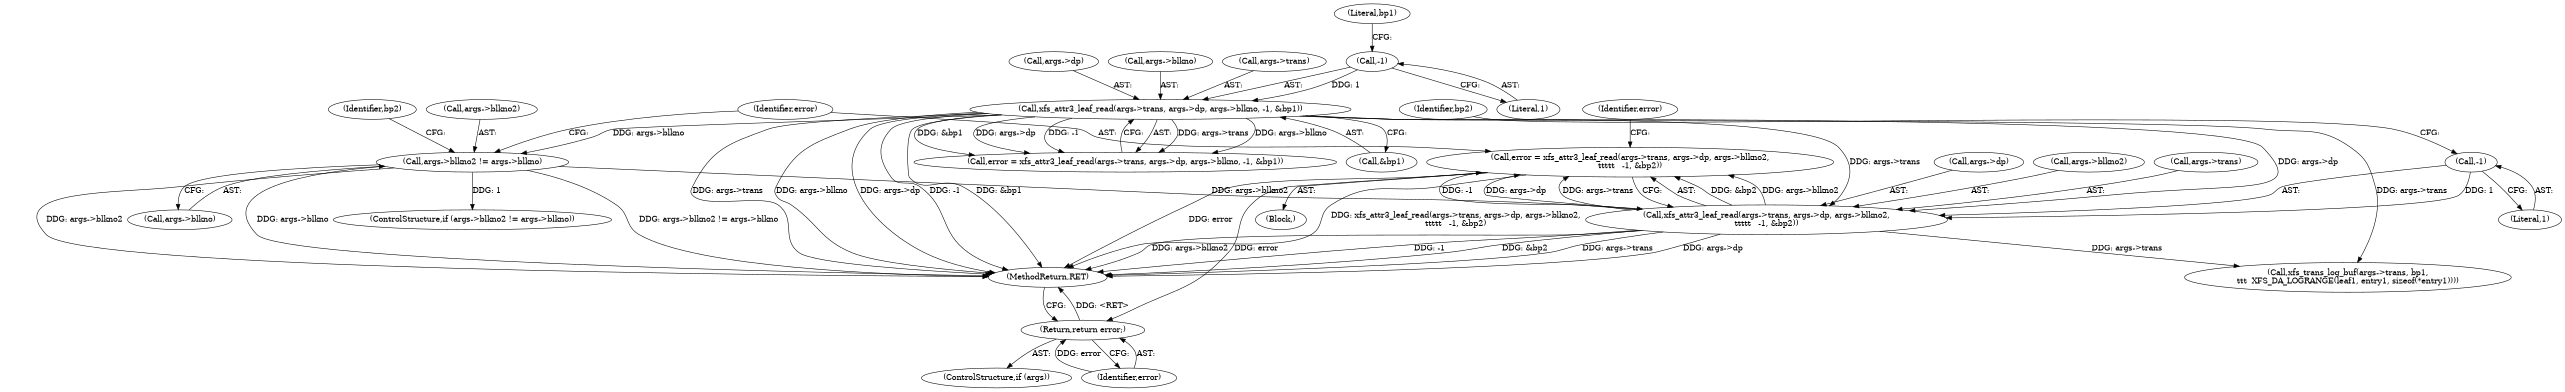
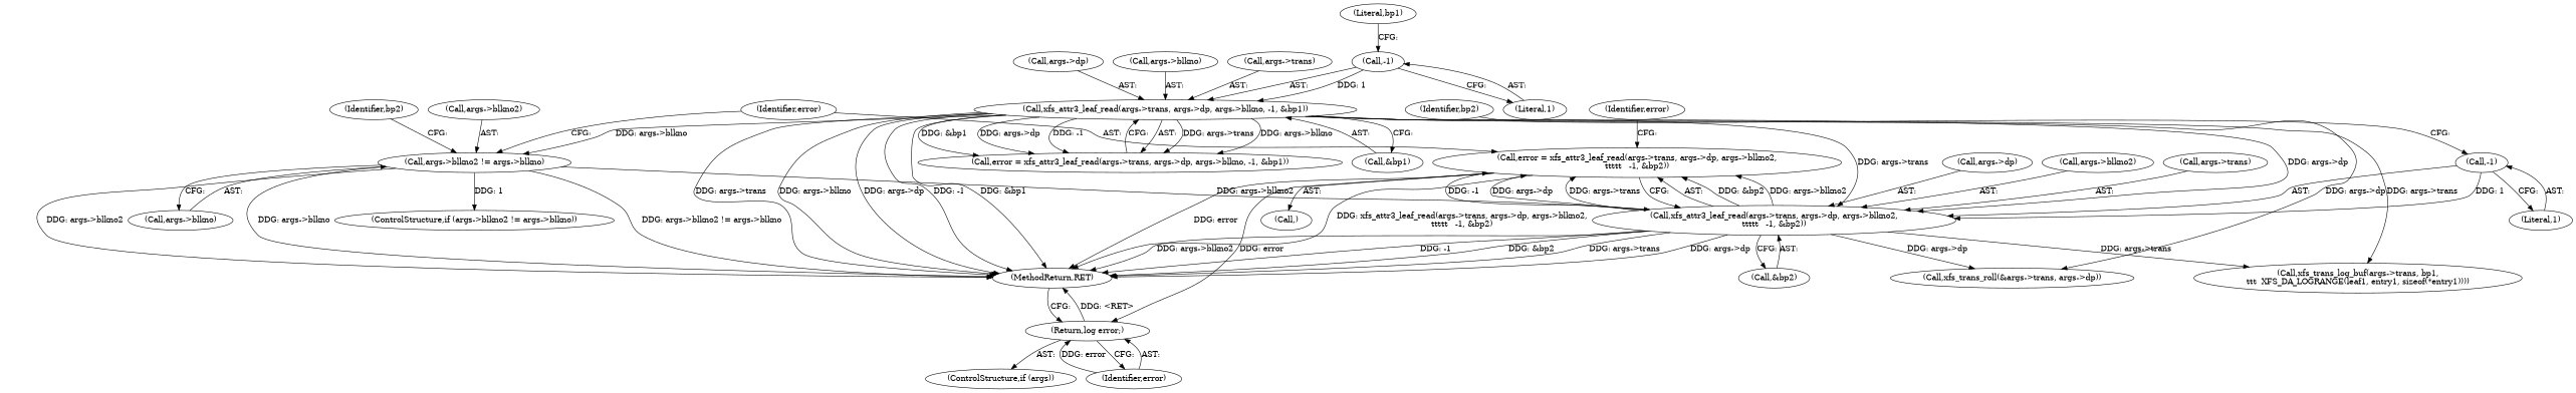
  digraph {
    fontname="DejaVu Serif"
    node [fontname="DejaVu Serif"]
    edge [fontname="DejaVu Serif"]
    n1 [label="(Call,error = xfs_attr3_leaf_read(args->trans, args->dp, args->blkno2,\n\t\t\t\t\t   -1, &bp2))"]
    n2 [label="(Call,xfs_attr3_leaf_read(args->trans, args->dp, args->blkno2,\n\t\t\t\t\t   -1, &bp2))"]
-   n3 [label="(Return,return error;)"]
+   n3 [label="(Return,log error;)"]
    n4 [label="(MethodReturn,RET)"]
-   n5 [label="(Block,)"]
+   n5 [label="(Call,)"]
+   n6 [label="(Call,&bp2)"]
    n7 [label="(Call,xfs_trans_log_buf(args->trans, bp1,\n\t\t\t  XFS_DA_LOGRANGE(leaf1, entry1, sizeof(*entry1))))"]
+   n8 [label="(Call,xfs_trans_roll(&args->trans, args->dp))"]
    n9 [label="(ControlStructure,if (args))"]
    n10 [label="(Identifier,error)"]
    n11 [label="(Call,xfs_attr3_leaf_read(args->trans, args->dp, args->blkno, -1, &bp1))"]
    n12 [label="(Call,args->blkno2 != args->blkno)"]
    n13 [label="(Call,&bp1)"]
    n14 [label="(Call,error = xfs_attr3_leaf_read(args->trans, args->dp, args->blkno, -1, &bp1))"]
    n15 [label="(Call,args->blkno)"]
    n16 [label="(ControlStructure,if (args->blkno2 != args->blkno))"]
    n17 [label="(Call,-1)"]
    n18 [label="(Literal,1)"]
    n19 [label="(Call,-1)"]
    n20 [label="(Literal,1)"]
    n21 [label="(Literal,bp1)"]
    n22 [label="(Call,args->dp)"]
    n23 [label="(Call,args->dp)"]
    n24 [label="(Call,args->blkno2)"]
    n25 [label="(Identifier,bp2)"]
    n26 [label="(Call,args->blkno)"]
    n27 [label="(Call,args->trans)"]
    n28 [label="(Identifier,error)"]
    n29 [label="(Identifier,bp2)"]
    n30 [label="(Identifier,error)"]
    n31 [label="(Call,args->trans)"]
    n32 [label="(Call,args->blkno2)"]
    n1 -> n2 [label="CFG: "]
    n1 -> n3 [label="DDG: error"]
    n1 -> n4 [label="DDG: error"]
    n1 -> n4 [label="DDG: xfs_attr3_leaf_read(args->trans, args->dp, args->blkno2,\n\t\t\t\t\t   -1, &bp2)"]
    n1 -> n5 [label="AST: "]
    n2 -> n1 [label="AST: "]
    n2 -> n1 [label="DDG: &bp2"]
    n2 -> n1 [label="DDG: args->blkno2"]
    n2 -> n1 [label="DDG: -1"]
    n2 -> n1 [label="DDG: args->dp"]
    n2 -> n1 [label="DDG: args->trans"]
    n2 -> n4 [label="DDG: -1"]
    n2 -> n4 [label="DDG: &bp2"]
    n2 -> n4 [label="DDG: args->trans"]
    n2 -> n4 [label="DDG: args->dp"]
    n2 -> n4 [label="DDG: args->blkno2"]
+   n2 -> n6 [label="CFG: "]
    n2 -> n7 [label="DDG: args->trans"]
+   n2 -> n8 [label="DDG: args->dp"]
    n3 -> n4 [label="DDG: <RET>"]
    n3 -> n9 [label="AST: "]
    n3 -> n10 [label="CFG: "]
    n4 -> n3 [label="CFG: "]
+   n6 -> n2 [label="AST: "]
    n10 -> n3 [label="AST: "]
    n10 -> n3 [label="DDG: error"]
    n11 -> n2 [label="DDG: args->trans"]
    n11 -> n2 [label="DDG: args->dp"]
    n11 -> n4 [label="DDG: args->trans"]
    n11 -> n4 [label="DDG: args->blkno"]
    n11 -> n4 [label="DDG: args->dp"]
    n11 -> n4 [label="DDG: -1"]
    n11 -> n4 [label="DDG: &bp1"]
    n11 -> n7 [label="DDG: args->trans"]
+   n11 -> n8 [label="DDG: args->dp"]
    n11 -> n12 [label="DDG: args->blkno"]
    n11 -> n13 [label="CFG: "]
    n11 -> n14 [label="AST: "]
    n11 -> n14 [label="DDG: args->trans"]
    n11 -> n14 [label="DDG: args->blkno"]
    n11 -> n14 [label="DDG: &bp1"]
    n11 -> n14 [label="DDG: args->dp"]
    n11 -> n14 [label="DDG: -1"]
    n12 -> n2 [label="DDG: args->blkno2"]
    n12 -> n4 [label="DDG: args->blkno"]
    n12 -> n4 [label="DDG: args->blkno2 != args->blkno"]
    n12 -> n4 [label="DDG: args->blkno2"]
    n12 -> n15 [label="CFG: "]
    n12 -> n16 [label="DDG: 1"]
    n13 -> n11 [label="AST: "]
    n14 -> n11 [label="CFG: "]
    n15 -> n12 [label="AST: "]
    n17 -> n11 [label="AST: "]
    n17 -> n11 [label="DDG: 1"]
    n17 -> n18 [label="CFG: "]
    n18 -> n17 [label="AST: "]
    n19 -> n2 [label="AST: "]
    n19 -> n2 [label="DDG: 1"]
    n19 -> n20 [label="CFG: "]
    n20 -> n19 [label="AST: "]
    n21 -> n17 [label="CFG: "]
    n22 -> n11 [label="AST: "]
    n23 -> n2 [label="AST: "]
    n24 -> n2 [label="AST: "]
    n25 -> n12 [label="CFG: "]
    n26 -> n11 [label="AST: "]
    n27 -> n2 [label="AST: "]
    n28 -> n1 [label="CFG: "]
    n29 -> n19 [label="CFG: "]
    n30 -> n1 [label="AST: "]
    n30 -> n12 [label="CFG: "]
    n31 -> n11 [label="AST: "]
    n32 -> n12 [label="AST: "]
  }
